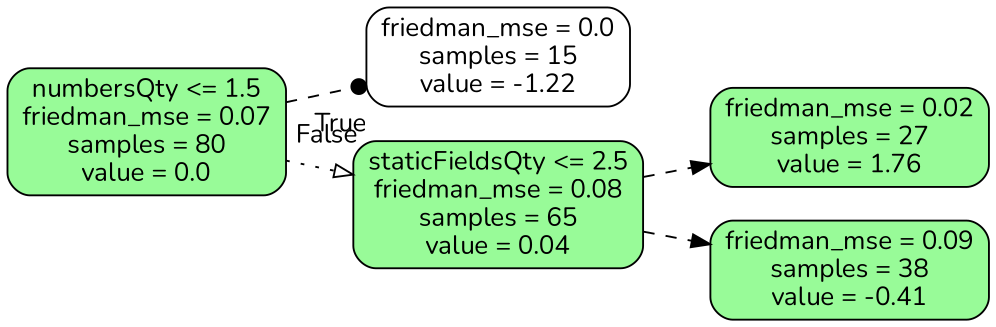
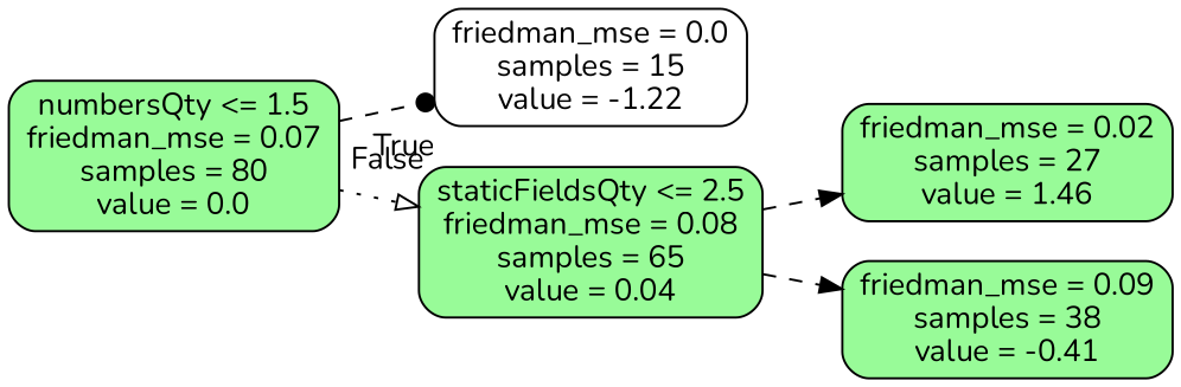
  digraph {
    rankdir=LR
    fontname=Nunito
    node [color=black fillcolor=palegreen fontname=Nunito shape=box style="filled, rounded"]
    edge [fontname=Nunito style=dashed arrowhead=normal]
    n1 [label="numbersQty <= 1.5\nfriedman_mse = 0.07\nsamples = 80\nvalue = 0.0"]
    n2 [fillcolor=white label="friedman_mse = 0.0\nsamples = 15\nvalue = -1.22"]
    n3 [label="staticFieldsQty <= 2.5\nfriedman_mse = 0.08\nsamples = 65\nvalue = 0.04"]
-   n4 [label="friedman_mse = 0.02\nsamples = 27\nvalue = 1.76"]
+   n4 [label="friedman_mse = 0.02\nsamples = 27\nvalue = 1.46"]
    n5 [label="friedman_mse = 0.09\nsamples = 38\nvalue = -0.41"]
    n1 -> n2 [headlabel=True labelangle=45 labeldistance=2.5 arrowhead=dot]
    n1 -> n3 [headlabel=False labelangle=-45 labeldistance=2.5 style=dotted arrowhead=onormal]
    n3 -> n4
    n3 -> n5
  }
